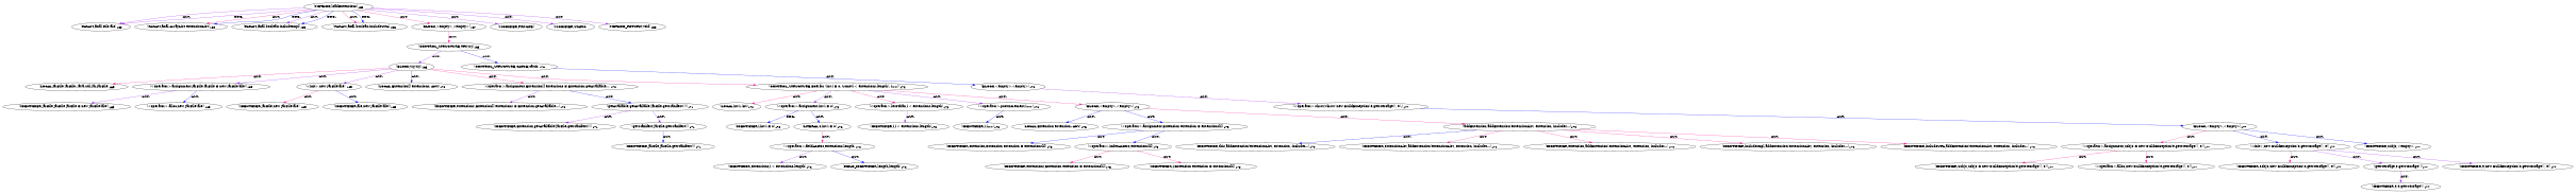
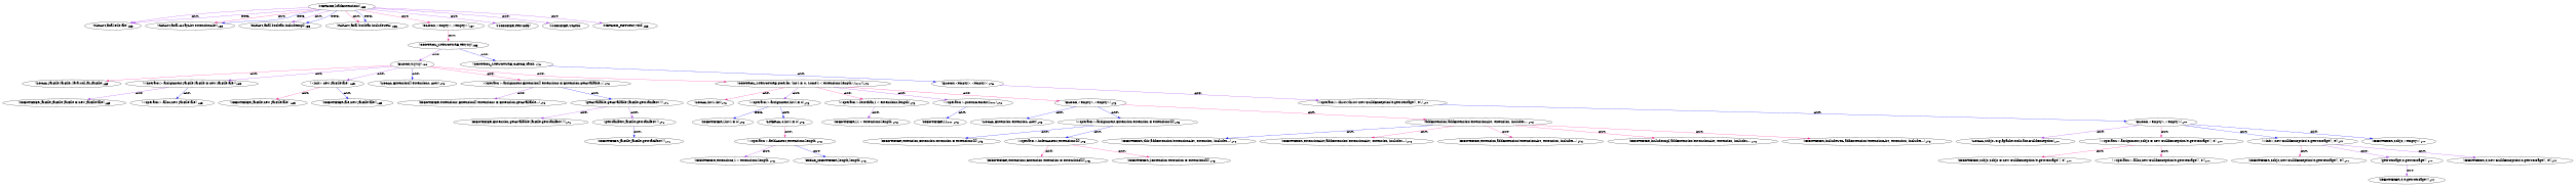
  digraph {
    edge [color=deeppink]
    n1 [label=<(METHOD,loadExtensions)<SUB>163</SUB>>]
    n2 [label=<(PARAM,final File file)<SUB>163</SUB>>]
    n3 [label=<(PARAM,final ArrayList extensionList)<SUB>164</SUB>>]
    n4 [label=<(PARAM,final boolean includeImpl)<SUB>165</SUB>>]
    n5 [label=<(PARAM,final boolean includeURL)<SUB>166</SUB>>]
    n6 [label=<(BLOCK,&lt;empty&gt;,&lt;empty&gt;)<SUB>167</SUB>>]
    n7 [label=<(MODIFIER,PRIVATE)>]
    n8 [label=<(MODIFIER,STATIC)>]
    n9 [label=<(METHOD_RETURN,void)<SUB>163</SUB>>]
    n10 [label=<(CONTROL_STRUCTURE,TRY,try)<SUB>168</SUB>>]
    n11 [label=<(BLOCK,try,try)<SUB>168</SUB>>]
    n12 [label=<(CONTROL_STRUCTURE,CATCH,catch)<SUB>176</SUB>>]
    n13 [label=<(LOCAL,JarFile jarFile: java.util.jar.JarFile)<SUB>169</SUB>>]
    n14 [label=<(&lt;operator&gt;.assignment,JarFile jarFile = new JarFile(file))<SUB>169</SUB>>]
    n15 [label=<(&lt;init&gt;,new JarFile(file))<SUB>169</SUB>>]
    n16 [label=<(LOCAL,Extension[] extensions: ANY)<SUB>170</SUB>>]
    n17 [label=<(&lt;operator&gt;.assignment,Extension[] extensions = Extension.getAvailable...)<SUB>170</SUB>>]
    n18 [label=<(CONTROL_STRUCTURE,FOR,for (int i = 0; Some(i &lt; extensions.length); i++))<SUB>172</SUB>>]
    n19 [label=<(BLOCK,&lt;empty&gt;,&lt;empty&gt;)<SUB>176</SUB>>]
    n20 [label=<(IDENTIFIER,jarFile,JarFile jarFile = new JarFile(file))<SUB>169</SUB>>]
    n21 [label=<(&lt;operator&gt;.alloc,new JarFile(file))<SUB>169</SUB>>]
    n22 [label=<(IDENTIFIER,jarFile,new JarFile(file))<SUB>169</SUB>>]
    n23 [label=<(IDENTIFIER,file,new JarFile(file))<SUB>169</SUB>>]
    n24 [label=<(IDENTIFIER,extensions,Extension[] extensions = Extension.getAvailable...)<SUB>170</SUB>>]
    n25 [label=<(getAvailable,getAvailable(jarFile.getManifest()))<SUB>171</SUB>>]
    n26 [label=<(LOCAL,int i: int)<SUB>172</SUB>>]
    n27 [label=<(&lt;operator&gt;.assignment,int i = 0)<SUB>172</SUB>>]
    n28 [label=<(&lt;operator&gt;.lessThan,i &lt; extensions.length)<SUB>172</SUB>>]
    n29 [label=<(&lt;operator&gt;.postIncrement,i++)<SUB>172</SUB>>]
    n30 [label=<(BLOCK,&lt;empty&gt;,&lt;empty&gt;)<SUB>172</SUB>>]
    n31 [label=<(IDENTIFIER,Extension,getAvailable(jarFile.getManifest()))<SUB>171</SUB>>]
    n32 [label=<(getManifest,jarFile.getManifest())<SUB>171</SUB>>]
    n33 [label=<(IDENTIFIER,jarFile,jarFile.getManifest())<SUB>171</SUB>>]
    n34 [label=<(IDENTIFIER,i,int i = 0)<SUB>172</SUB>>]
    n35 [label=<(LITERAL,0,int i = 0)<SUB>172</SUB>>]
    n36 [label=<(IDENTIFIER,i,i &lt; extensions.length)<SUB>172</SUB>>]
    n37 [label=<(IDENTIFIER,i,i++)<SUB>172</SUB>>]
    n38 [label=<(LOCAL,Extension extension: ANY)<SUB>173</SUB>>]
    n39 [label=<(&lt;operator&gt;.assignment,Extension extension = extensions[i])<SUB>173</SUB>>]
    n40 [label=<(addExtension,addExtension(extensionList, extension, includeI...)<SUB>174</SUB>>]
    n41 [label=<(&lt;operator&gt;.fieldAccess,extensions.length)<SUB>172</SUB>>]
    n42 [label=<(IDENTIFIER,extensions,i &lt; extensions.length)<SUB>172</SUB>>]
    n43 [label=<(FIELD_IDENTIFIER,length,length)<SUB>172</SUB>>]
    n44 [label=<(IDENTIFIER,extension,Extension extension = extensions[i])<SUB>173</SUB>>]
    n45 [label=<(&lt;operator&gt;.indexAccess,extensions[i])<SUB>173</SUB>>]
    n46 [label=<(IDENTIFIER,this,addExtension(extensionList, extension, includeI...)<SUB>174</SUB>>]
    n47 [label=<(IDENTIFIER,extensionList,addExtension(extensionList, extension, includeI...)<SUB>174</SUB>>]
    n48 [label=<(IDENTIFIER,extension,addExtension(extensionList, extension, includeI...)<SUB>174</SUB>>]
    n49 [label=<(IDENTIFIER,includeImpl,addExtension(extensionList, extension, includeI...)<SUB>174</SUB>>]
    n50 [label=<(IDENTIFIER,includeURL,addExtension(extensionList, extension, includeI...)<SUB>174</SUB>>]
    n51 [label=<(IDENTIFIER,extensions,Extension extension = extensions[i])<SUB>173</SUB>>]
    n52 [label=<(IDENTIFIER,i,Extension extension = extensions[i])<SUB>173</SUB>>]
    n53 [label=<(&lt;operator&gt;.throw,throw new BuildException(e.getMessage(), e);)<SUB>177</SUB>>]
    n54 [label=<(BLOCK,&lt;empty&gt;,&lt;empty&gt;)<SUB>177</SUB>>]
+   n55 [label=<(LOCAL,$obj0: org.apache.tools.ant.BuildException)<SUB>177</SUB>>]
    n56 [label=<(&lt;operator&gt;.assignment,$obj0 = new BuildException(e.getMessage(), e))<SUB>177</SUB>>]
    n57 [label=<(&lt;init&gt;,new BuildException(e.getMessage(), e))<SUB>177</SUB>>]
    n58 [label=<(IDENTIFIER,$obj0,&lt;empty&gt;)<SUB>177</SUB>>]
    n59 [label=<(IDENTIFIER,$obj0,$obj0 = new BuildException(e.getMessage(), e))<SUB>177</SUB>>]
    n60 [label=<(&lt;operator&gt;.alloc,new BuildException(e.getMessage(), e))<SUB>177</SUB>>]
    n61 [label=<(IDENTIFIER,$obj0,new BuildException(e.getMessage(), e))<SUB>177</SUB>>]
    n62 [label=<(getMessage,e.getMessage())<SUB>177</SUB>>]
    n63 [label=<(IDENTIFIER,e,new BuildException(e.getMessage(), e))<SUB>177</SUB>>]
    n64 [label=<(IDENTIFIER,e,e.getMessage())<SUB>177</SUB>>]
    n1 -> n2 [color=purple label="AST: "]
    n1 -> n2 [color=purple label="DDG: "]
    n1 -> n3 [label="AST: "]
    n1 -> n3 [color=blue label="DDG: "]
    n1 -> n4 [color=purple label="AST: "]
    n1 -> n4 [color=blue label="DDG: "]
    n1 -> n5 [label="AST: "]
    n1 -> n5 [color=blue label="DDG: "]
    n1 -> n6 [label="AST: "]
    n1 -> n7 [color=purple label="AST: "]
    n1 -> n8 [color=purple label="AST: "]
    n1 -> n9 [color=purple label="AST: "]
    n6 -> n10 [label="AST: "]
    n10 -> n11 [color=purple label="AST: "]
    n10 -> n12 [color=blue label="AST: "]
    n11 -> n13 [label="AST: "]
    n11 -> n14 [color=purple label="AST: "]
    n11 -> n15 [color=purple label="AST: "]
    n11 -> n16 [color=blue label="AST: "]
    n11 -> n17 [label="AST: "]
    n11 -> n18 [label="AST: "]
    n12 -> n19 [color=blue label="AST: "]
    n14 -> n20 [color=purple label="AST: "]
    n14 -> n21 [color=blue label="AST: "]
    n15 -> n22 [label="AST: "]
    n15 -> n23 [color=blue label="AST: "]
    n17 -> n24 [color=purple label="AST: "]
    n17 -> n25 [color=blue label="AST: "]
    n18 -> n26 [label="AST: "]
    n18 -> n27 [color=purple label="AST: "]
    n18 -> n28 [label="AST: "]
    n18 -> n29 [color=purple label="AST: "]
    n18 -> n30 [label="AST: "]
    n19 -> n53 [color=purple label="AST: "]
    n25 -> n31 [color=purple label="AST: "]
    n25 -> n32 [color=purple label="AST: "]
    n27 -> n34 [color=blue label="DDG: "]
    n27 -> n35 [color=blue label="AST: "]
    n28 -> n36 [color=purple label="AST: "]
    n29 -> n37 [color=blue label="AST: "]
    n30 -> n38 [color=blue label="AST: "]
    n30 -> n39 [color=blue label="AST: "]
    n30 -> n40 [label="AST: "]
    n32 -> n33 [color=blue label="AST: "]
    n35 -> n41 [label="AST: "]
    n39 -> n44 [color=blue label="AST: "]
    n39 -> n45 [color=blue label="AST: "]
    n40 -> n46 [color=blue label="AST: "]
    n40 -> n47 [label="AST: "]
    n40 -> n48 [label="AST: "]
    n40 -> n49 [label="AST: "]
    n40 -> n50 [label="AST: "]
    n41 -> n42 [color=purple label="AST: "]
    n41 -> n43 [color=blue label="AST: "]
    n45 -> n51 [label="AST: "]
    n45 -> n52 [label="AST: "]
    n53 -> n54 [color=blue label="AST: "]
+   n54 -> n55 [color=purple label="AST: "]
    n54 -> n56 [label="AST: "]
    n54 -> n57 [color=blue label="AST: "]
    n54 -> n58 [color=blue label="AST: "]
    n56 -> n59 [label="AST: "]
    n56 -> n60 [label="AST: "]
    n57 -> n61 [label="AST: "]
    n57 -> n62 [color=purple label="AST: "]
    n57 -> n63 [color=purple label="AST: "]
    n62 -> n64 [color=purple label="AST: "]
  }
